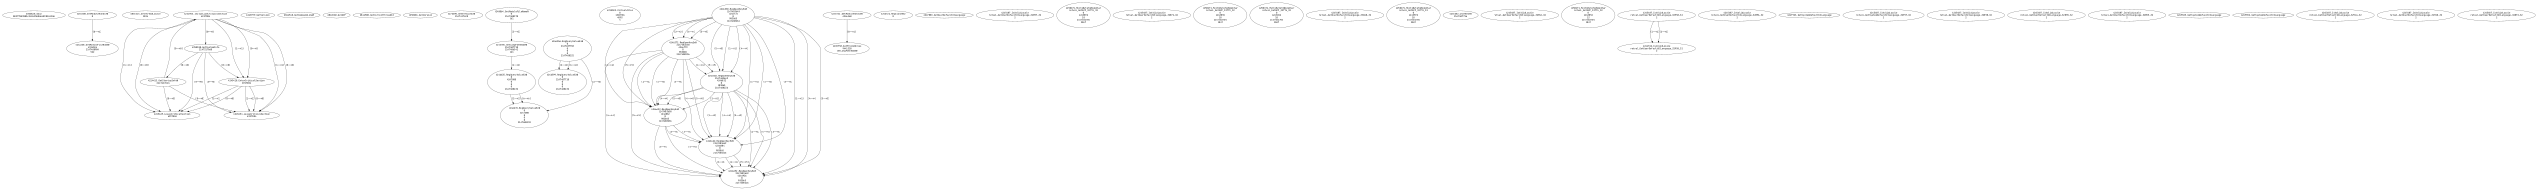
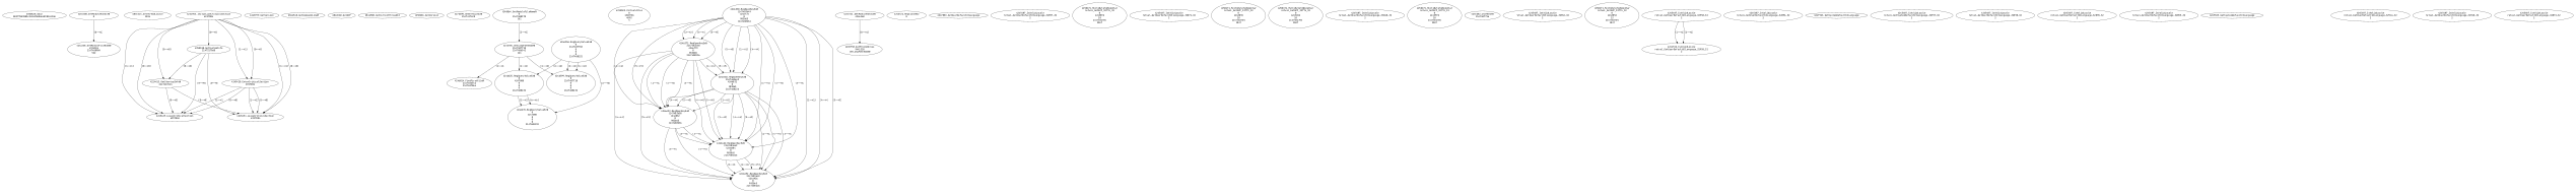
  digraph {
    fontname="JetBrains Mono"
    node [fontname="JetBrains Mono"]
    edge [fontname="JetBrains Mono"]
    n1 [label="6850628.main\n003778d9885c149a25b06bc8982a19ab"]
    n2 [label="4254480.GetModuleHandleW\n0"]
    n3 [label="4243306.GetModuleFileNameW\n4194304\n2147408904\n522"]
    n4 [label="6845434.SetThreadLocale\n1024"]
    n5 [label="4243965.InitializeCriticalSection\n6917004"]
    n6 [label="4250188.GetSystemInfo\n2147317660"]
    n7 [label="4214413.GetStartupInfoW\n2147417624"]
    n8 [label="4245418.EnterCriticalSection\n6917004"]
    n9 [label="4245469.LeaveCriticalSection\n6917004"]
    n10 [label="4245454.LeaveCriticalSection\n6917004"]
    n11 [label="4243979.GetVersion\n"]
    n12 [label="6844540.GetCommandLineW\n"]
    n13 [label="6844560.GetACP\n"]
    n14 [label="6844580.GetCurrentThreadId\n"]
    n15 [label="4250204.GetVersion\n"]
    n16 [label="4276690.GetVersionExW\n2147417420"]
    n17 [label="4248064.GetModuleFileNameW\n0\n2147408370\n261"]
    n18 [label="4245785.GetLongPathNameW\n2147407710\n2147406542\n261"]
    n19 [label="4246599.RegQueryValueExW\n0\n2147407710\n0\n0\n0\n2147408232"]
+   n20 [label="4246014.FindFirstFileW\n2147406542\n2147407064"]
    n21 [label="4246635.RegQueryValueExW\n0\n4247000\n0\n0\n0\n2147408232"]
    n22 [label="4215383.VirtualAlloc\n0\n1310704\n4093\n4"]
    n23 [label="4246338.RegOpenKeyExW\n2147483649\n4246772\n0\n983065\n2147408236"]
    n24 [label="4246372.RegOpenKeyExW\n2147483650\n4246772\n0\n983065\n2147408236"]
    n25 [label="4246402.RegOpenKeyExW\n2147483649\n4246832\n0\n983065\n2147408236"]
    n26 [label="4246432.RegOpenKeyExW\n2147483650\n4246832\n0\n983065\n2147408236"]
    n27 [label="4246462.RegOpenKeyExW\n2147483649\n4246884\n0\n983065\n2147408236"]
    n28 [label="4246492.RegOpenKeyExW\n2147483649\n4246936\n0\n983065\n2147408236"]
    n29 [label="4245741.GetModuleHandleW\n4246160"]
    n30 [label="4245758.GetProcAddress\n9441320\nGetLongPathNameW"]
    n31 [label="4246556.RegQueryValueExW\n0\n2147407710\n0\n0\n0\n2147408232"]
    n32 [label="4246676.RegQueryValueExW\n0\n4247000\n0\n0\n0\n2147408232"]
    n33 [label="4246722.RegCloseKey\n0"]
    n34 [label="4247883.GetUserDefaultUILanguage\n"]
    n35 [label="4245487.IsValidLocale\nretval_GetUserDefaultUILanguage_32897_32\n2"]
    n36 [label="4250171.MultiByteToWideChar\nretval_GetACP_32774_32\n0\n4243896\n10\n2147403704\n2047"]
    n37 [label="4245487.IsValidLocale\nretval_GetUserDefaultUILanguage_32871_32\n2"]
    n38 [label="4250171.MultiByteToWideChar\nretval_GetACP_32773_32\n0\n4243896\n10\n2147403704\n2047"]
    n39 [label="4250171.MultiByteToWideChar\nretval_GetACP_32774_32\n0\n4243656\n10\n2147403704\n2047"]
    n40 [label="4245487.IsValidLocale\nretval_GetUserDefaultUILanguage_33048_32\n2"]
    n41 [label="4250171.MultiByteToWideChar\nretval_GetACP_32774_32\n0\n4243592\n10\n2147403704\n2047"]
    n42 [label="4245683.CharNextW\n2147407716"]
    n43 [label="4245487.IsValidLocale\nretval_GetUserDefaultUILanguage_32962_32\n2"]
    n44 [label="4250171.MultiByteToWideChar\nretval_GetACP_32774_32\n0\n4243852\n13\n2147403704\n2047"]
    n45 [label="4245487.IsValidLocale\nretval_GetUserDefaultUILanguage_32958_32\n2"]
    n46 [label="4244766.IsValidLocale\nretval_GetUserDefaultUILanguage_32958_32\n2"]
    n47 [label="4245487.IsValidLocale\nretval_GetUserDefaultUILanguage_32896_32\n2"]
    n48 [label="4247923.GetSystemDefaultUILanguage\n"]
    n49 [label="4245487.IsValidLocale\nretval_GetSystemDefaultUILanguage_32957_32\n2"]
    n50 [label="4245487.IsValidLocale\nretval_GetUserDefaultUILanguage_32898_32\n2"]
    n51 [label="4245487.IsValidLocale\nretval_GetUserDefaultUILanguage_32870_32\n2"]
    n52 [label="4245487.IsValidLocale\nretval_GetUserDefaultUILanguage_32855_32\n2"]
    n53 [label="4245525.GetSystemDefaultUILanguage\n"]
-   n54 [label="4245552.GetSystemDefaultUILanguage\n"]
    n55 [label="4245487.IsValidLocale\nretval_GetUserDefaultUILanguage_32944_32\n2"]
    n56 [label="4245487.IsValidLocale\nretval_GetUserDefaultUILanguage_32940_32\n2"]
    n57 [label="4245487.IsValidLocale\nretval_GetUserDefaultUILanguage_32872_32\n2"]
    n2 -> n3 [label="(0-->1)"]
    n5 -> n6 [label="(0-->0)"]
-   n7 -> n5 [label="(0-->0)"]
+   n5 -> n7 [label="(0-->0)"]
    n5 -> n8 [label="(1-->1)"]
    n5 -> n8 [label="(0-->0)"]
    n5 -> n9 [label="(1-->1)"]
    n5 -> n9 [label="(0-->0)"]
    n5 -> n10 [label="(1-->1)"]
    n5 -> n10 [label="(0-->0)"]
    n6 -> n7 [label="(0-->0)"]
-   n6 -> n8 [label="(0-->0)"]
    n6 -> n9 [label="(0-->0)"]
    n6 -> n10 [label="(0-->0)"]
    n7 -> n9 [label="(0-->0)"]
    n7 -> n10 [label="(0-->0)"]
    n8 -> n9 [label="(1-->1)"]
    n8 -> n9 [label="(0-->0)"]
    n8 -> n10 [label="(1-->1)"]
    n8 -> n10 [label="(0-->0)"]
    n17 -> n18 [label="(3-->3)"]
+   n18 -> n19 [label="(1-->2)"]
+   n18 -> n20 [label="(2-->1)"]
    n18 -> n21 [label="(1-->2)"]
    n21 -> n32 [label="(2-->2)"]
    n21 -> n32 [label="(6-->6)"]
    n23 -> n24 [label="(2-->2)"]
    n23 -> n24 [label="(4-->4)"]
    n23 -> n24 [label="(5-->5)"]
    n23 -> n25 [label="(1-->1)"]
    n23 -> n25 [label="(4-->4)"]
    n23 -> n25 [label="(5-->5)"]
    n23 -> n26 [label="(4-->4)"]
    n23 -> n26 [label="(5-->5)"]
    n23 -> n27 [label="(1-->1)"]
    n23 -> n27 [label="(4-->4)"]
    n23 -> n27 [label="(5-->5)"]
    n23 -> n28 [label="(1-->1)"]
    n23 -> n28 [label="(4-->4)"]
    n23 -> n28 [label="(5-->5)"]
    n24 -> n25 [label="(4-->4)"]
    n24 -> n25 [label="(5-->5)"]
    n24 -> n26 [label="(1-->1)"]
    n24 -> n26 [label="(4-->4)"]
    n24 -> n26 [label="(5-->5)"]
    n24 -> n27 [label="(4-->4)"]
    n24 -> n27 [label="(5-->5)"]
    n24 -> n28 [label="(4-->4)"]
    n24 -> n28 [label="(5-->5)"]
    n25 -> n26 [label="(2-->2)"]
    n25 -> n26 [label="(4-->4)"]
    n25 -> n26 [label="(5-->5)"]
    n25 -> n27 [label="(1-->1)"]
    n25 -> n27 [label="(4-->4)"]
    n25 -> n27 [label="(5-->5)"]
    n25 -> n28 [label="(1-->1)"]
    n25 -> n28 [label="(4-->4)"]
    n25 -> n28 [label="(5-->5)"]
    n26 -> n27 [label="(4-->4)"]
    n26 -> n27 [label="(5-->5)"]
    n26 -> n28 [label="(4-->4)"]
    n26 -> n28 [label="(5-->5)"]
    n27 -> n28 [label="(1-->1)"]
    n27 -> n28 [label="(4-->4)"]
    n27 -> n28 [label="(5-->5)"]
    n29 -> n30 [label="(0-->1)"]
    n31 -> n19 [label="(2-->2)"]
    n31 -> n19 [label="(6-->6)"]
+   n31 -> n21 [label="(6-->6)"]
    n31 -> n32 [label="(6-->6)"]
    n45 -> n46 [label="(1-->1)"]
    n45 -> n46 [label="(2-->2)"]
  }
